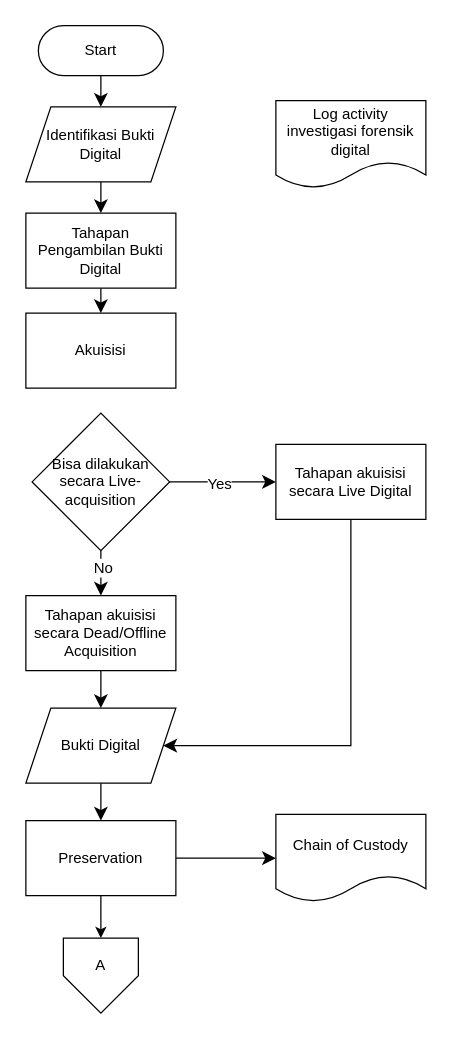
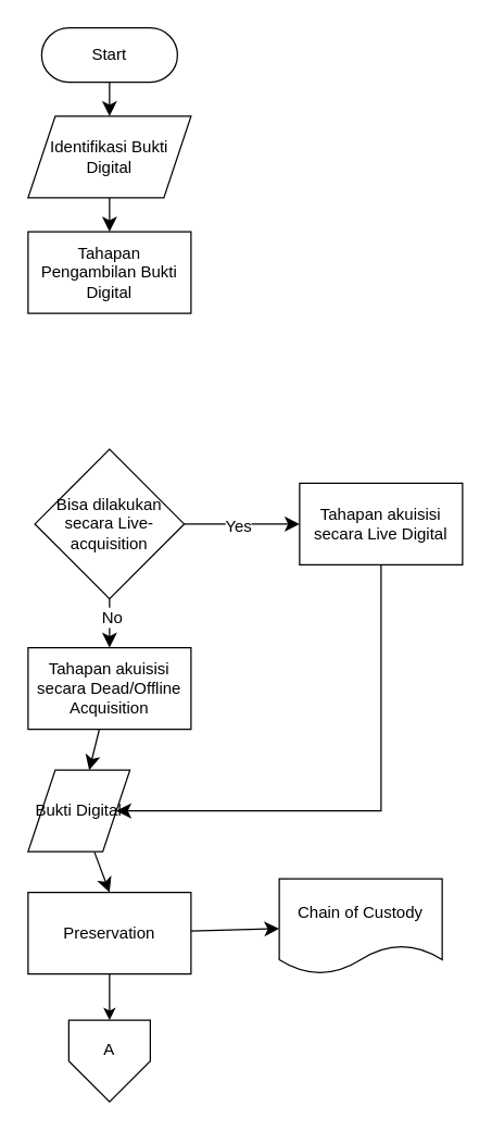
  <mxCell id="0" />
  <mxCell id="1" parent="0" />
  <mxCell id="2" value="" style="edgeStyle=none;curved=1;rounded=0;orthogonalLoop=1;jettySize=auto;html=1;fontSize=12;startSize=8;endSize=8;" edge="1" parent="1" source="3" target="5"><mxGeometry relative="1" as="geometry" /></mxCell>
  <mxCell id="3" value="Start" style="rounded=1;whiteSpace=wrap;html=1;arcSize=50;" vertex="1" parent="1"><mxGeometry x="30" y="20" width="100" height="40" as="geometry" /></mxCell>
  <mxCell id="4" value="" style="edgeStyle=none;curved=1;rounded=0;orthogonalLoop=1;jettySize=auto;html=1;fontSize=12;startSize=8;endSize=8;" edge="1" parent="1" source="5" target="7"><mxGeometry relative="1" as="geometry" /></mxCell>
  <mxCell id="5" value="Identifikasi Bukti Digital" style="shape=parallelogram;perimeter=parallelogramPerimeter;whiteSpace=wrap;html=1;fixedSize=1;rounded=1;size=20;arcSize=0;" vertex="1" parent="1"><mxGeometry x="20" y="85" width="120" height="60" as="geometry" /></mxCell>
- <mxCell id="6" value="" style="edgeStyle=none;curved=1;rounded=0;orthogonalLoop=1;jettySize=auto;html=1;fontSize=12;startSize=8;endSize=8;" edge="1" parent="1" source="7" target="8"><mxGeometry relative="1" as="geometry" /></mxCell>
  <mxCell id="7" value="Tahapan Pengambilan Bukti Digital" style="whiteSpace=wrap;html=1;arcSize=0;rounded=0;" vertex="1" parent="1"><mxGeometry x="20" y="170" width="120" height="60" as="geometry" /></mxCell>
- <mxCell id="8" value="Akuisisi" style="rounded=1;whiteSpace=wrap;html=1;arcSize=0;" vertex="1" parent="1"><mxGeometry x="20" y="250" width="120" height="60" as="geometry" /></mxCell>
  <mxCell id="9" value="" style="edgeStyle=none;curved=1;rounded=0;orthogonalLoop=1;jettySize=auto;html=1;fontSize=12;startSize=8;endSize=8;" edge="1" parent="1" source="13" target="15"><mxGeometry relative="1" as="geometry" /></mxCell>
  <mxCell id="10" value="Yes" style="edgeLabel;html=1;align=center;verticalAlign=middle;resizable=0;points=[];fontSize=12;" vertex="1" connectable="0" parent="9"><mxGeometry x="-0.08" y="-1" relative="1" as="geometry"><mxPoint as="offset" /></mxGeometry></mxCell>
  <mxCell id="11" value="" style="edgeStyle=none;curved=1;rounded=0;orthogonalLoop=1;jettySize=auto;html=1;fontSize=12;startSize=8;endSize=8;" edge="1" parent="1" source="13" target="17"><mxGeometry relative="1" as="geometry" /></mxCell>
  <mxCell id="12" value="No" style="edgeLabel;html=1;align=center;verticalAlign=middle;resizable=0;points=[];fontSize=12;" vertex="1" connectable="0" parent="11"><mxGeometry x="-0.28" y="1" relative="1" as="geometry"><mxPoint as="offset" /></mxGeometry></mxCell>
  <mxCell id="13" value="Bisa dilakukan secara Live-acquisition" style="rhombus;whiteSpace=wrap;html=1;rounded=1;arcSize=0;" vertex="1" parent="1"><mxGeometry x="25" y="330" width="110" height="110" as="geometry" /></mxCell>
  <mxCell id="14" style="edgeStyle=orthogonalEdgeStyle;rounded=0;orthogonalLoop=1;jettySize=auto;html=1;entryX=1;entryY=0.5;entryDx=0;entryDy=0;fontSize=12;startSize=8;endSize=8;" edge="1" parent="1" source="15" target="23"><mxGeometry relative="1" as="geometry"><Array as="points"><mxPoint x="280" y="596" /></Array></mxGeometry></mxCell>
  <mxCell id="15" value="Tahapan akuisisi secara Live Digital" style="rounded=1;whiteSpace=wrap;html=1;arcSize=0;" vertex="1" parent="1"><mxGeometry x="220" y="355" width="120" height="60" as="geometry" /></mxCell>
  <mxCell id="16" value="" style="edgeStyle=none;curved=1;rounded=0;orthogonalLoop=1;jettySize=auto;html=1;fontSize=12;startSize=8;endSize=8;" edge="1" parent="1" source="17" target="23"><mxGeometry relative="1" as="geometry" /></mxCell>
  <mxCell id="17" value="Tahapan akuisisi secara Dead/Offline Acquisition" style="whiteSpace=wrap;html=1;rounded=1;arcSize=0;" vertex="1" parent="1"><mxGeometry x="20" y="476" width="120" height="60" as="geometry" /></mxCell>
  <mxCell id="18" value="" style="edgeStyle=none;curved=1;rounded=0;orthogonalLoop=1;jettySize=auto;html=1;fontSize=12;startSize=8;endSize=8;" edge="1" parent="1" source="20" target="21"><mxGeometry relative="1" as="geometry" /></mxCell>
  <mxCell id="19" style="edgeStyle=orthogonalEdgeStyle;rounded=0;orthogonalLoop=1;jettySize=auto;html=1;" edge="1" parent="1" source="20" target="26"><mxGeometry relative="1" as="geometry" /></mxCell>
  <mxCell id="20" value="Preservation" style="rounded=1;whiteSpace=wrap;html=1;arcSize=0;" vertex="1" parent="1"><mxGeometry x="20" y="656" width="120" height="60" as="geometry" /></mxCell>
- <mxCell id="21" value="Chain of Custody" style="shape=document;whiteSpace=wrap;html=1;boundedLbl=1;rounded=1;arcSize=0;" vertex="1" parent="1"><mxGeometry x="220" y="651" width="120" height="70" as="geometry" /></mxCell>
+ <mxCell id="21" value="Chain of Custody" style="shape=document;whiteSpace=wrap;html=1;boundedLbl=1;rounded=1;arcSize=0;" vertex="1" parent="1"><mxGeometry x="205" y="646" width="120" height="70" as="geometry" /></mxCell>
  <mxCell id="22" style="edgeStyle=none;curved=1;rounded=0;orthogonalLoop=1;jettySize=auto;html=1;entryX=0.5;entryY=0;entryDx=0;entryDy=0;fontSize=12;startSize=8;endSize=8;" edge="1" parent="1" source="23" target="20"><mxGeometry relative="1" as="geometry" /></mxCell>
- <mxCell id="23" value="Bukti Digital" style="shape=parallelogram;perimeter=parallelogramPerimeter;whiteSpace=wrap;html=1;fixedSize=1;rounded=1;arcSize=0;" vertex="1" parent="1"><mxGeometry x="20" y="566" width="120" height="60" as="geometry" /></mxCell>
- <mxCell id="24" value="Log activity investigasi forensik digital" style="shape=document;whiteSpace=wrap;html=1;boundedLbl=1;rounded=1;" vertex="1" parent="1"><mxGeometry x="220" y="80" width="120" height="70" as="geometry" /></mxCell>
+ <mxCell id="23" value="Bukti Digital" style="shape=parallelogram;perimeter=parallelogramPerimeter;whiteSpace=wrap;html=1;fixedSize=1;rounded=1;arcSize=0;" vertex="1" parent="1"><mxGeometry x="20" y="566" width="75" height="60" as="geometry" /></mxCell>
  <mxCell id="25" value="" style="group" vertex="1" connectable="0" parent="1"><mxGeometry x="50" y="750" width="60" height="60" as="geometry" /></mxCell>
  <mxCell id="26" value="" style="verticalLabelPosition=bottom;verticalAlign=top;html=1;shape=offPageConnector;rounded=0;size=0.5;" vertex="1" parent="25"><mxGeometry width="60" height="60" as="geometry" /></mxCell>
  <mxCell id="27" value="A" style="text;html=1;align=center;verticalAlign=middle;whiteSpace=wrap;rounded=0;" vertex="1" parent="25"><mxGeometry y="7" width="60" height="30" as="geometry" /></mxCell>
